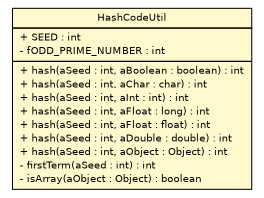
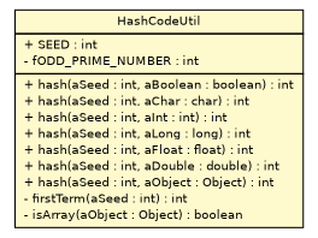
  digraph {
-   n1 [fontcolor=black fontname=Helvetica fontsize=10.0 label=<<table border="0" cellborder="1" cellspacing="0" cellpadding="2" port="p" bgcolor="lemonChiffon" href="./HashCodeUtil.html"> 		<tr><td><table border="0" cellspacing="0" cellpadding="1"> 			<tr><td> HashCodeUtil </td></tr> 		</table></td></tr> 		<tr><td><table border="0" cellspacing="0" cellpadding="1"> 			<tr><td align="left"> + SEED : int </td></tr> 			<tr><td align="left"> - fODD_PRIME_NUMBER : int </td></tr> 		</table></td></tr> 		<tr><td><table border="0" cellspacing="0" cellpadding="1"> 			<tr><td align="left"> + hash(aSeed : int, aBoolean : boolean) : int </td></tr> 			<tr><td align="left"> + hash(aSeed : int, aChar : char) : int </td></tr> 			<tr><td align="left"> + hash(aSeed : int, aInt : int) : int </td></tr> 			<tr><td align="left"> + hash(aSeed : int, aFloat : long) : int </td></tr> 			<tr><td align="left"> + hash(aSeed : int, aFloat : float) : int </td></tr> 			<tr><td align="left"> + hash(aSeed : int, aDouble : double) : int </td></tr> 			<tr><td align="left"> + hash(aSeed : int, aObject : Object) : int </td></tr> 			<tr><td align="left"> - firstTerm(aSeed : int) : int </td></tr> 			<tr><td align="left"> - isArray(aObject : Object) : boolean </td></tr> 		</table></td></tr> 		</table>> shape=plaintext]
+   n1 [fontcolor=black fontname=Helvetica fontsize=10.0 label=<<table border="0" cellborder="1" cellspacing="0" cellpadding="2" port="p" bgcolor="lemonChiffon" href="./HashCodeUtil.html"> 		<tr><td><table border="0" cellspacing="0" cellpadding="1"> 			<tr><td> HashCodeUtil </td></tr> 		</table></td></tr> 		<tr><td><table border="0" cellspacing="0" cellpadding="1"> 			<tr><td align="left"> + SEED : int </td></tr> 			<tr><td align="left"> - fODD_PRIME_NUMBER : int </td></tr> 		</table></td></tr> 		<tr><td><table border="0" cellspacing="0" cellpadding="1"> 			<tr><td align="left"> + hash(aSeed : int, aBoolean : boolean) : int </td></tr> 			<tr><td align="left"> + hash(aSeed : int, aChar : char) : int </td></tr> 			<tr><td align="left"> + hash(aSeed : int, aInt : int) : int </td></tr> 			<tr><td align="left"> + hash(aSeed : int, aLong : long) : int </td></tr> 			<tr><td align="left"> + hash(aSeed : int, aFloat : float) : int </td></tr> 			<tr><td align="left"> + hash(aSeed : int, aDouble : double) : int </td></tr> 			<tr><td align="left"> + hash(aSeed : int, aObject : Object) : int </td></tr> 			<tr><td align="left"> - firstTerm(aSeed : int) : int </td></tr> 			<tr><td align="left"> - isArray(aObject : Object) : boolean </td></tr> 		</table></td></tr> 		</table>> shape=plaintext]
  }
